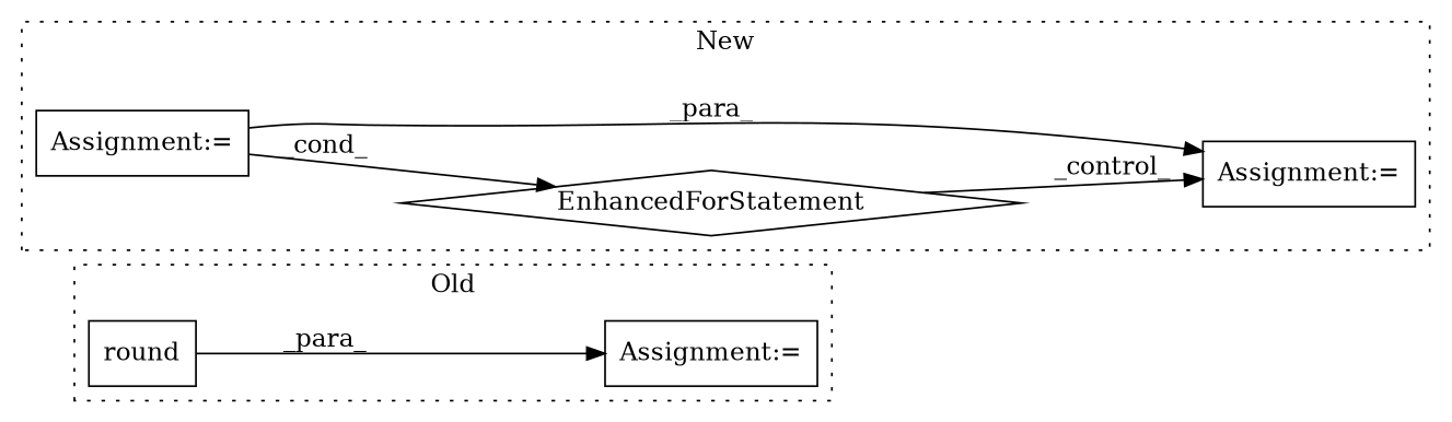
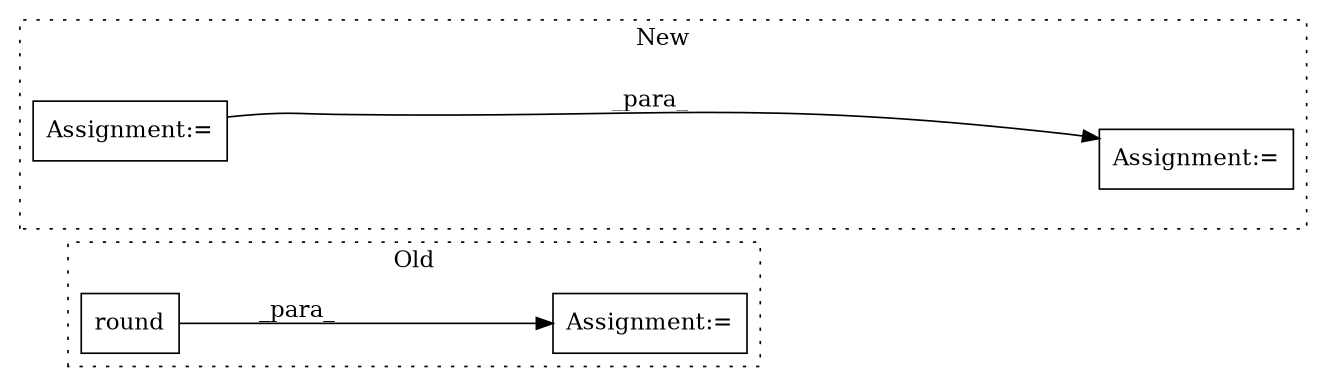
  digraph {
    rankdir=LR
    node [a=7 l=1 shape=box]
    n1 [a=32 l="6,1" label=round s="1768,1778"]
    n2 [label="Assignment:=" s=1800]
-   n3 [a=70 l="53,2" label=EnhancedForStatement s="1173,1257" shape=diamond]
    n4 [label="Assignment:=" s=1020]
    n5 [label="Assignment:=" s=1477]
    subgraph cluster_1 {
      label=Old
      style=dotted
      n1
      n2
    }
    subgraph cluster_2 {
      label=New
      style=dotted
-     n3
      n4
      n5
    }
    n1 -> n2 [label=_para_]
-   n3 -> n5 [label=_control_]
-   n4 -> n3 [label=_cond_]
    n4 -> n5 [label=_para_]
  }
